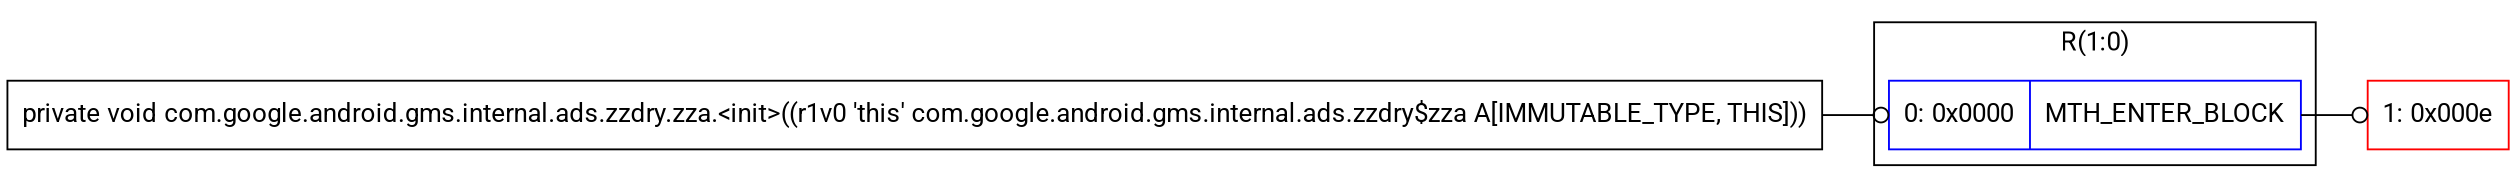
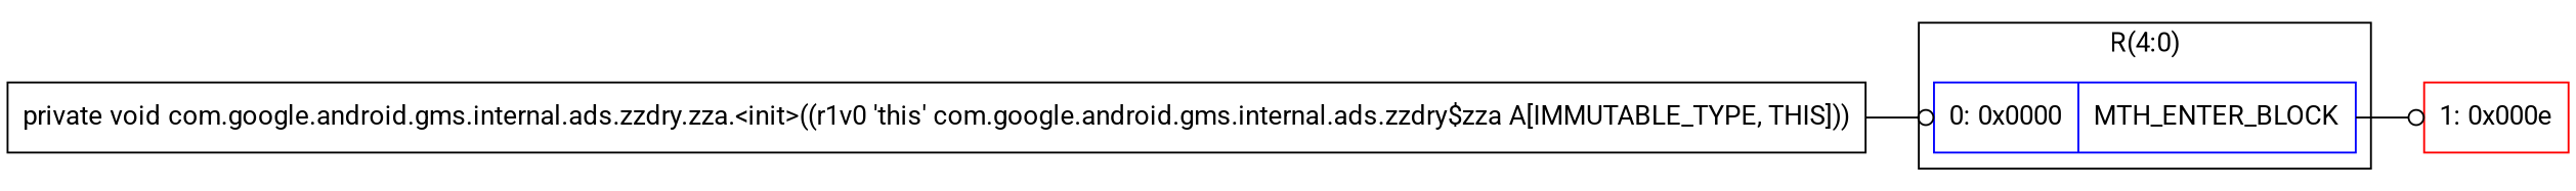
  digraph {
    rankdir=LR
    fontname=Roboto
    node [shape=record fontname=Roboto]
    edge [arrowhead=odot fontname=Roboto]
    n1 [color=blue label="{0\:\ 0x0000|MTH_ENTER_BLOCK\l}"]
    n2 [color=red label="{1\:\ 0x000e}"]
    n3 [label="{private void com.google.android.gms.internal.ads.zzdry.zza.\<init\>((r1v0 'this' com.google.android.gms.internal.ads.zzdry$zza A[IMMUTABLE_TYPE, THIS])) }"]
    subgraph cluster_1 {
-     label="R(1:0)"
+     label="R(4:0)"
      n1
    }
    n1 -> n2
    n3 -> n1
  }
